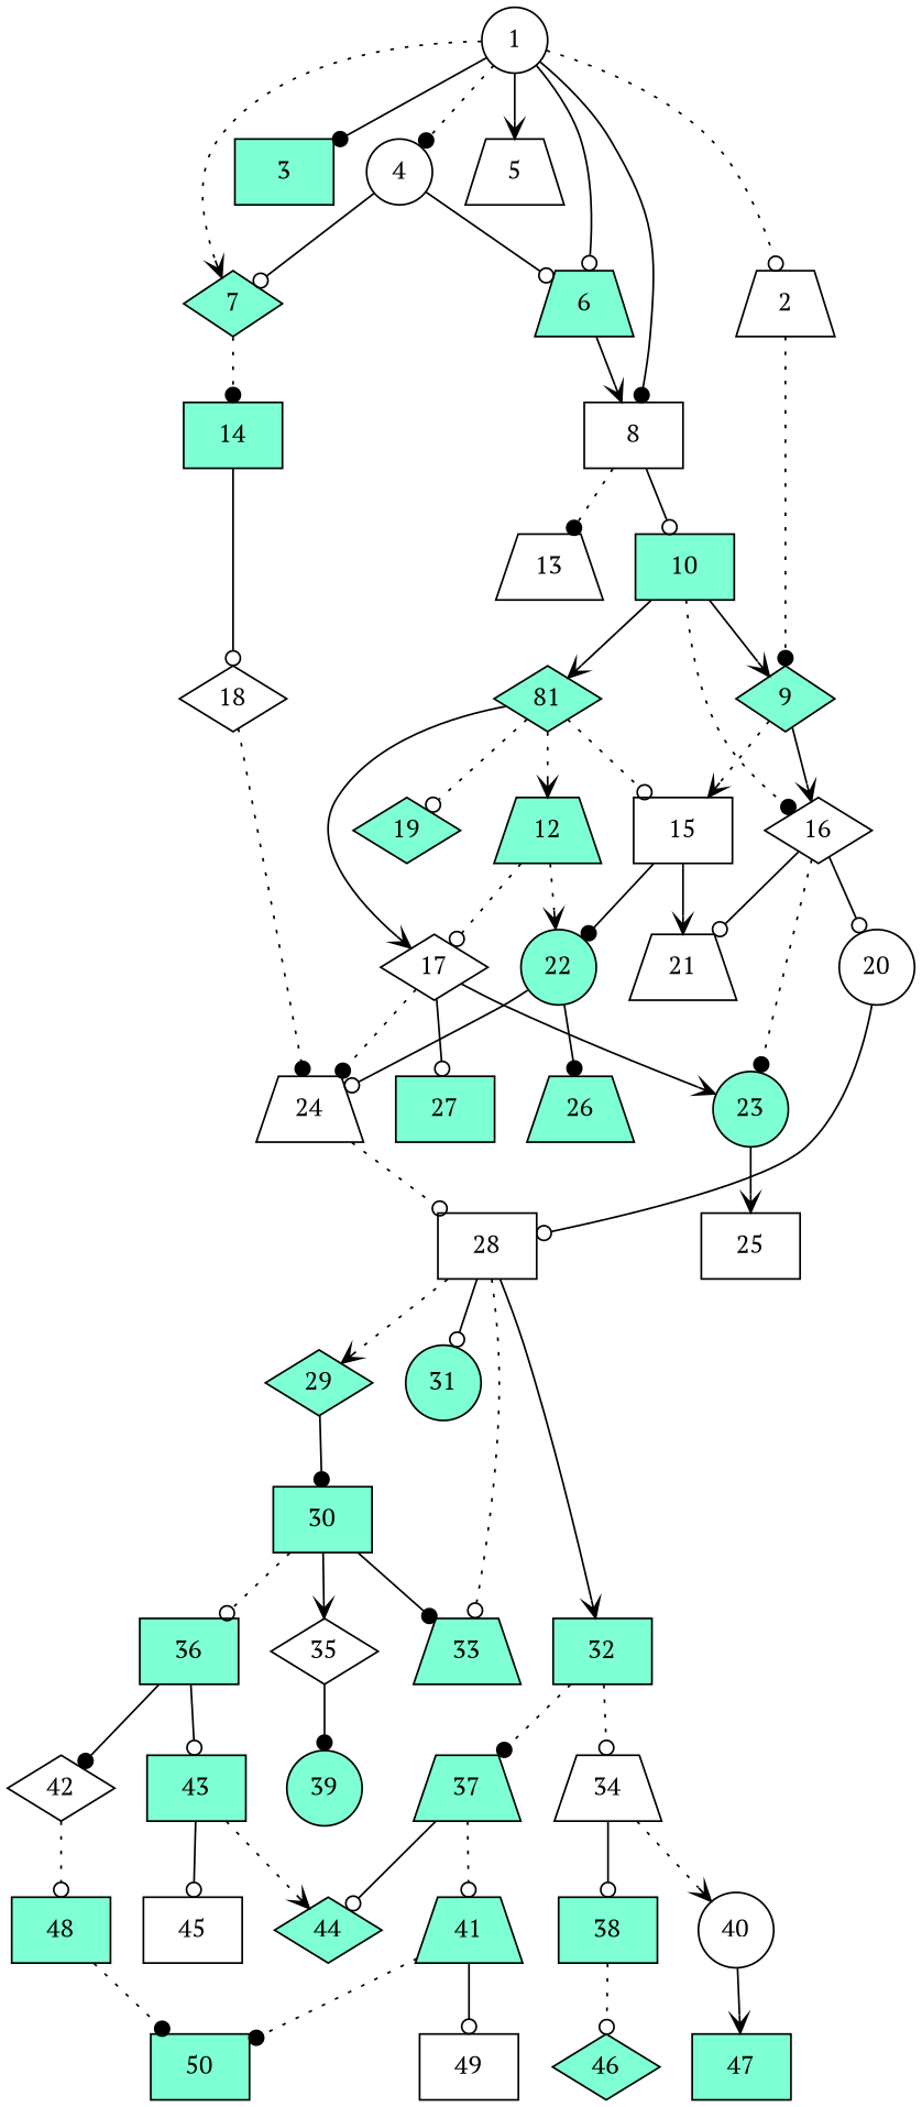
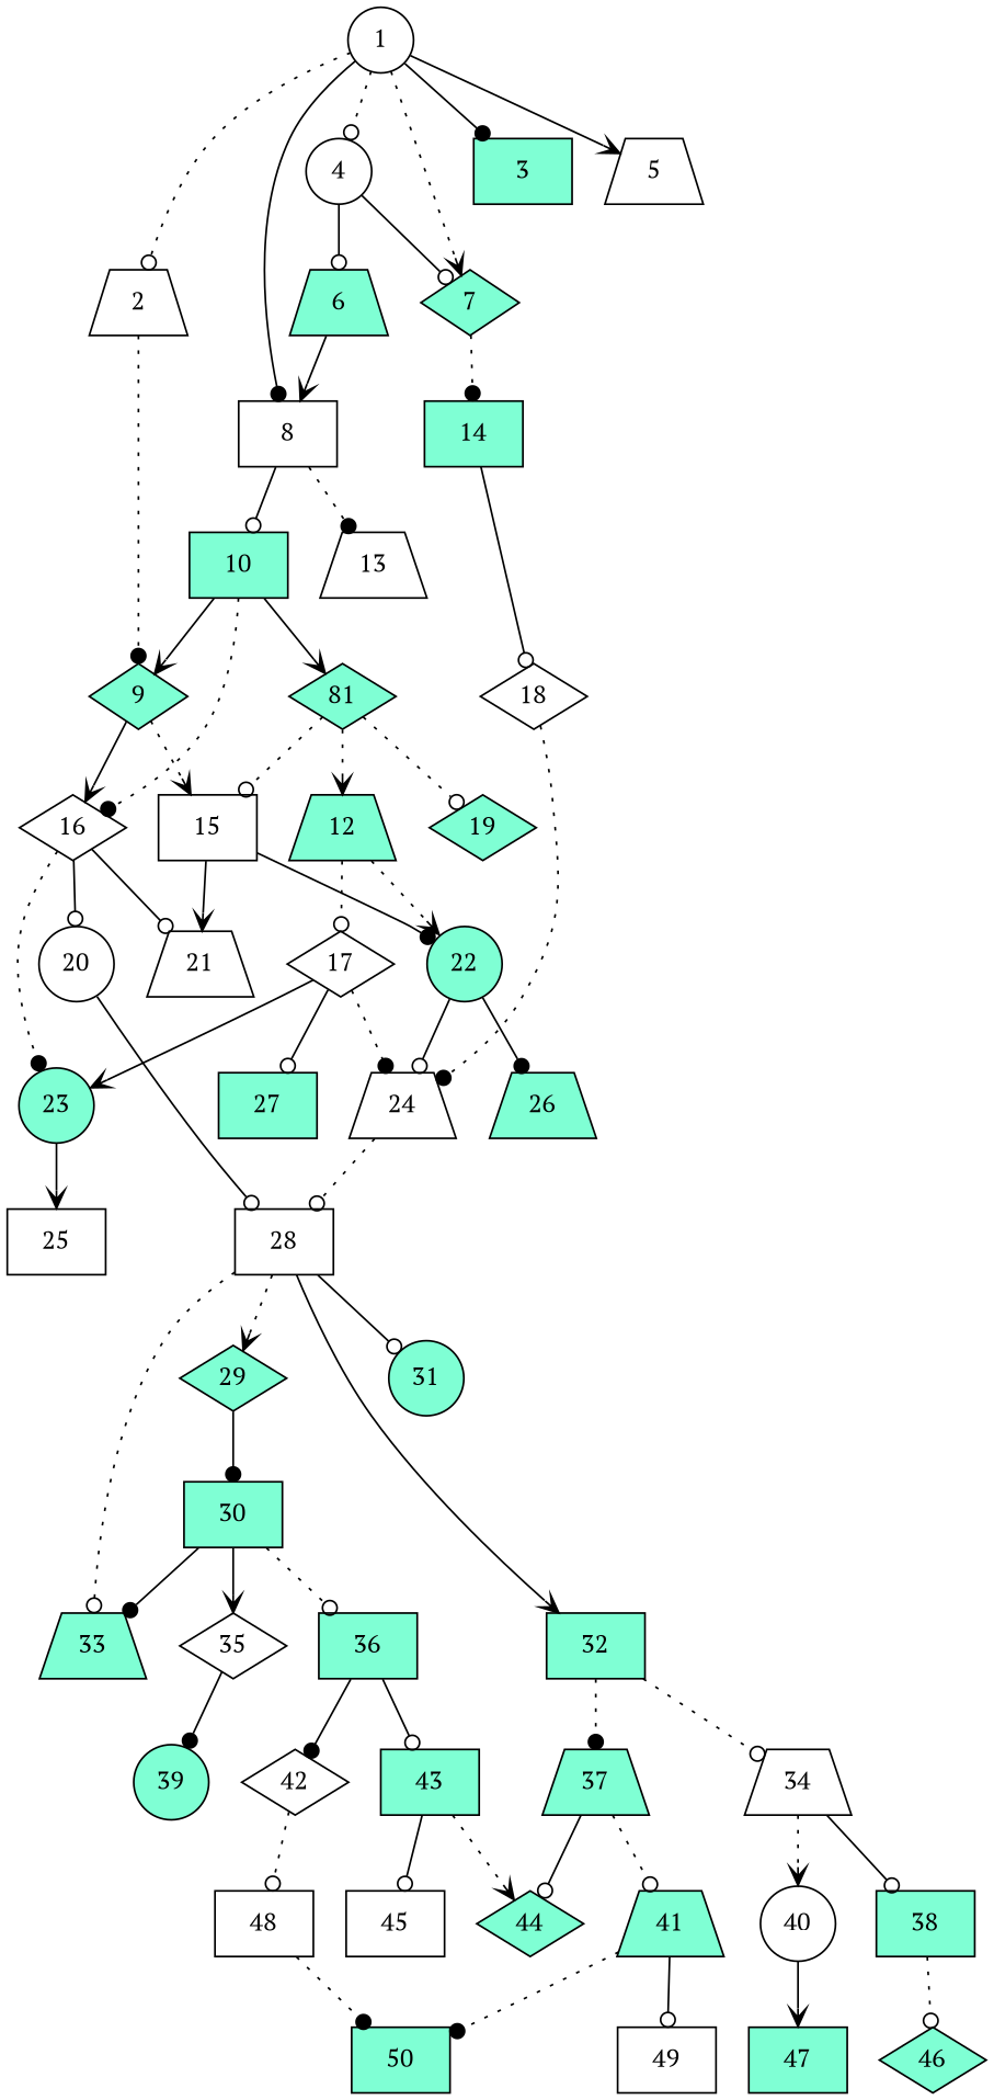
  digraph {
    fontname="PT Serif"
    node [alpha=0.05 fillcolor=aquamarine fontname="PT Serif" shape=box style=filled]
    edge [arrowhead=odot fontname="PT Serif" style=solid]
    1 [alpha=0.16 fillcolor=white shape=circle]
    2 [fillcolor=white shape=trapezium]
    3 [alpha=0.08]
    4 [alpha=0.11 fillcolor=white shape=circle]
    5 [alpha=0.19 fillcolor=white shape=trapezium]
    6 [alpha=0.03 shape=trapezium]
    7 [alpha=0.08 shape=diamond]
    8 [alpha=0.19 fillcolor=white]
    9 [shape=diamond]
    14 [alpha=0.16]
    10 [alpha=0.06]
    13 [alpha=0.10 fillcolor=white shape=trapezium]
    15 [alpha=0.18 fillcolor=white]
    16 [alpha=0.08 fillcolor=white shape=diamond]
    18 [alpha=0.20 fillcolor=white shape=diamond]
    n16 [alpha=0.13 label=81 shape=diamond]
    22 [alpha=0.00 shape=circle]
    21 [alpha=0.14 fillcolor=white shape=trapezium]
    20 [alpha=0.06 fillcolor=white shape=circle]
    23 [alpha=0.01 shape=circle]
    24 [alpha=0.11 fillcolor=white shape=trapezium]
    12 [alpha=0.13 shape=trapezium]
    17 [alpha=0.16 fillcolor=white shape=diamond]
    19 [alpha=0.09 shape=diamond]
    26 [alpha=0.14 shape=trapezium]
    28 [alpha=0.17 fillcolor=white]
    25 [alpha=0.07 fillcolor=white]
    27 [alpha=0.01]
    29 [alpha=0.08 shape=diamond]
    31 [alpha=0.18 shape=circle]
    33 [alpha=0.08 shape=trapezium]
    32 [alpha=0.00]
    30 [alpha=0.12]
    35 [alpha=0.04 fillcolor=white shape=diamond]
    36
    34 [alpha=0.11 fillcolor=white shape=trapezium]
    37 [alpha=0.01 shape=trapezium]
    39 [shape=circle]
    42 [alpha=0.18 fillcolor=white shape=diamond]
    43 [alpha=0.12]
    38
    40 [fillcolor=white shape=circle]
    41 [alpha=0.03 shape=trapezium]
    44 [shape=diamond]
-   48 [alpha=0.00]
+   48 [alpha=0.00 fillcolor=white]
    45 [alpha=0.10 fillcolor=white]
    46 [shape=diamond]
    47 [alpha=0.07]
    49 [alpha=0.19 fillcolor=white]
    50 [alpha=0.18]
    1 -> 2 [style=dotted]
    1 -> 3 [arrowhead=dot]
-   1 -> 4 [arrowhead=dot style=dotted]
+   1 -> 4 [style=dotted]
    1 -> 5 [arrowhead=vee]
-   1 -> 6
    1 -> 7 [arrowhead=vee style=dotted]
    1 -> 8 [arrowhead=dot]
    2 -> 9 [arrowhead=dot style=dotted]
    4 -> 6
    4 -> 7
    6 -> 8 [arrowhead=vee]
    7 -> 14 [arrowhead=dot style=dotted]
    8 -> 10
    8 -> 13 [arrowhead=dot style=dotted]
    9 -> 15 [arrowhead=vee style=dotted]
    9 -> 16 [arrowhead=vee]
    14 -> 18
    10 -> 9 [arrowhead=vee]
    10 -> 16 [arrowhead=dot style=dotted]
    10 -> n16 [arrowhead=vee]
    15 -> 22 [arrowhead=dot]
    15 -> 21 [arrowhead=vee]
    16 -> 21
    16 -> 20
    16 -> 23 [arrowhead=dot style=dotted]
    18 -> 24 [arrowhead=dot style=dotted]
    n16 -> 15 [style=dotted]
    n16 -> 12 [arrowhead=vee style=dotted]
-   n16 -> 17 [arrowhead=vee]
    n16 -> 19 [style=dotted]
    22 -> 24
    22 -> 26 [arrowhead=dot]
    20 -> 28
    23 -> 25 [arrowhead=vee]
    24 -> 28 [style=dotted]
    12 -> 22 [arrowhead=vee style=dotted]
    12 -> 17 [style=dotted]
    17 -> 23 [arrowhead=vee]
    17 -> 24 [arrowhead=dot style=dotted]
    17 -> 27
    28 -> 29 [arrowhead=vee style=dotted]
    28 -> 31
    28 -> 33 [style=dotted]
    28 -> 32 [arrowhead=vee]
    29 -> 30 [arrowhead=dot]
    32 -> 34 [style=dotted]
    32 -> 37 [arrowhead=dot style=dotted]
    30 -> 33 [arrowhead=dot]
    30 -> 35 [arrowhead=vee]
    30 -> 36 [style=dotted]
    35 -> 39 [arrowhead=dot]
    36 -> 42 [arrowhead=dot]
    36 -> 43
    34 -> 38
    34 -> 40 [arrowhead=vee style=dotted]
    37 -> 41 [style=dotted]
    37 -> 44
    42 -> 48 [style=dotted]
    43 -> 44 [arrowhead=vee style=dotted]
    43 -> 45
    38 -> 46 [style=dotted]
    40 -> 47 [arrowhead=vee]
    41 -> 49
    41 -> 50 [arrowhead=dot style=dotted]
    48 -> 50 [arrowhead=dot style=dotted]
  }
